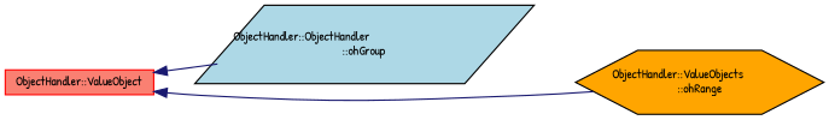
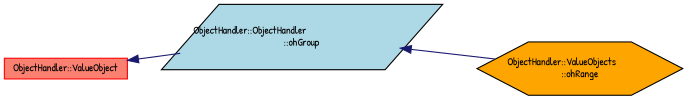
  digraph {
    fontname="Patrick Hand"
    rankdir=LR
    node [color=black fontname="Patrick Hand" fontsize=10 style=filled]
    edge [color=midnightblue dir=back fontname="Patrick Hand" fontsize=10 labelfontname=Helvetica labelfontsize=10 style=solid]
    n1 [color=red fillcolor=salmon height=0.2 label="ObjectHandler::ValueObject" shape=box width=0.4]
    n2 [fillcolor=lightblue height=0.2 label="ObjectHandler::ObjectHandler\l::ohGroup" shape=parallelogram width=0.4]
    n3 [fillcolor=orange height=0.2 label="ObjectHandler::ValueObjects\l::ohRange" shape=hexagon width=0.4]
    n1 -> n2
-   n1 -> n3
+   n2 -> n3
  }
